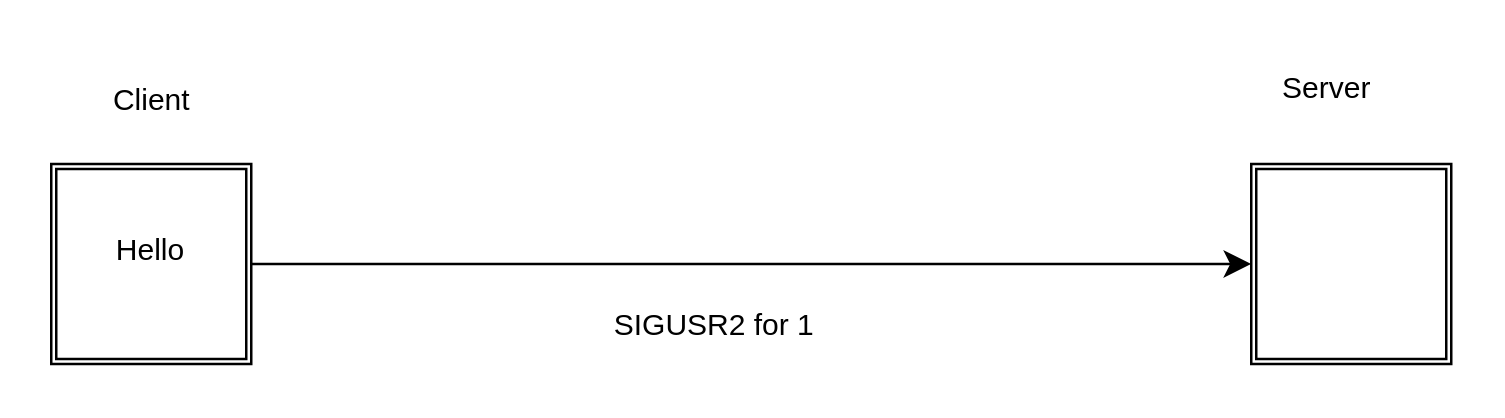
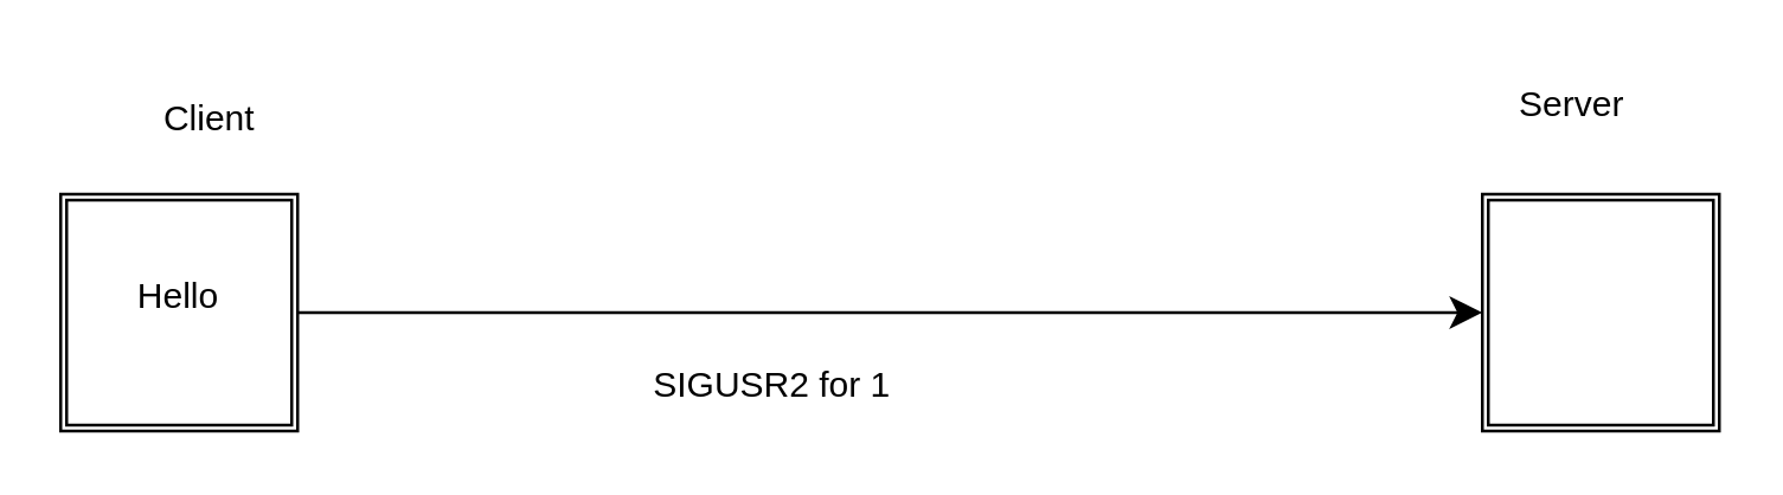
  <mxCell id="0" />
  <mxCell id="1" parent="0" />
  <mxCell id="2" value="" style="shape=ext;double=1;whiteSpace=wrap;html=1;aspect=fixed;" vertex="1" parent="1"><mxGeometry x="500" y="65" width="80" height="80" as="geometry" /></mxCell>
  <mxCell id="3" value="" style="shape=ext;double=1;whiteSpace=wrap;html=1;aspect=fixed;" vertex="1" parent="1"><mxGeometry x="20" y="65" width="80" height="80" as="geometry" /></mxCell>
- <mxCell id="4" value="Client" style="text;html=1;align=center;verticalAlign=middle;resizable=0;points=[];autosize=1;strokeColor=none;fillColor=none;" vertex="1" parent="1"><mxGeometry x="35" y="25" width="50" height="30" as="geometry" /></mxCell>
+ <mxCell id="4" value="Client" style="text;html=1;align=center;verticalAlign=middle;resizable=0;points=[];autosize=1;strokeColor=none;fillColor=none;" vertex="1" parent="1"><mxGeometry x="45" y="25" width="50" height="30" as="geometry" /></mxCell>
  <mxCell id="5" value="Server" style="text;html=1;align=center;verticalAlign=middle;resizable=0;points=[];autosize=1;strokeColor=none;fillColor=none;" vertex="1" parent="1"><mxGeometry x="500" y="20" width="60" height="30" as="geometry" /></mxCell>
  <mxCell id="6" value="" style="edgeStyle=segmentEdgeStyle;endArrow=classic;html=1;curved=0;rounded=0;endSize=8;startSize=8;entryX=0;entryY=0.5;entryDx=0;entryDy=0;" edge="1" parent="1" target="2"><mxGeometry width="50" height="50" relative="1" as="geometry"><mxPoint x="100" y="105" as="sourcePoint" /><mxPoint x="430" y="115" as="targetPoint" /><Array as="points" /></mxGeometry></mxCell>
- <mxCell id="7" value="SIGUSR2 for 1&lt;br&gt;" style="text;html=1;align=center;verticalAlign=middle;resizable=0;points=[];autosize=1;strokeColor=none;fillColor=none;" vertex="1" parent="1"><mxGeometry x="235" y="115" width="100" height="30" as="geometry" /></mxCell>
+ <mxCell id="7" value="SIGUSR2 for 1&lt;br&gt;" style="text;html=1;align=center;verticalAlign=middle;resizable=0;points=[];autosize=1;strokeColor=none;fillColor=none;" vertex="1" parent="1"><mxGeometry x="210" y="115" width="100" height="30" as="geometry" /></mxCell>
  <mxCell id="8" value="Hello&lt;br&gt;" style="text;html=1;strokeColor=none;fillColor=none;align=center;verticalAlign=middle;whiteSpace=wrap;overflow=hidden;" vertex="1" parent="1"><mxGeometry x="20" y="90" width="80" height="20" as="geometry" /></mxCell>
